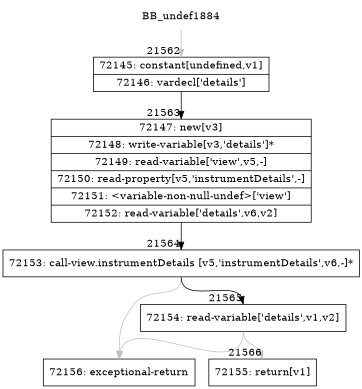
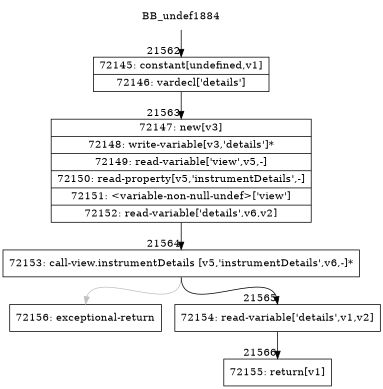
  digraph {
    rankdir=TD
    node [shape=record]
    edge [headport=n tailport=s]
    n1 [label=BB_undef1884 shape=none]
    n2 [label="{72145: constant[undefined,v1]|72146: vardecl['details']}"]
    n3 [label="{72147: new[v3]|72148: write-variable[v3,'details']*|72149: read-variable['view',v5,-]|72150: read-property[v5,'instrumentDetails',-]|72151: \<variable-non-null-undef\>['view']|72152: read-variable['details',v6,v2]}"]
    n4 [label="{72153: call-view.instrumentDetails [v5,'instrumentDetails',v6,-]*}"]
    n5 [label="{72156: exceptional-return}"]
    n6 [label="{72154: read-variable['details',v1,v2]}"]
    n7 [label="{72155: return[v1]}"]
-   n1 -> n2 [headlabel="    21562" color=gray]
+   n1 -> n2 [headlabel="    21562"]
    n2 -> n3 [headlabel="      21563"]
    n3 -> n4 [headlabel="      21564"]
    n4 -> n5 [color=gray]
    n4 -> n6 [headlabel="      21565"]
-   n6 -> n5 [color=gray]
-   n6 -> n7 [headlabel="      21566" color=gray]
+   n6 -> n7 [headlabel="      21566"]
  }
